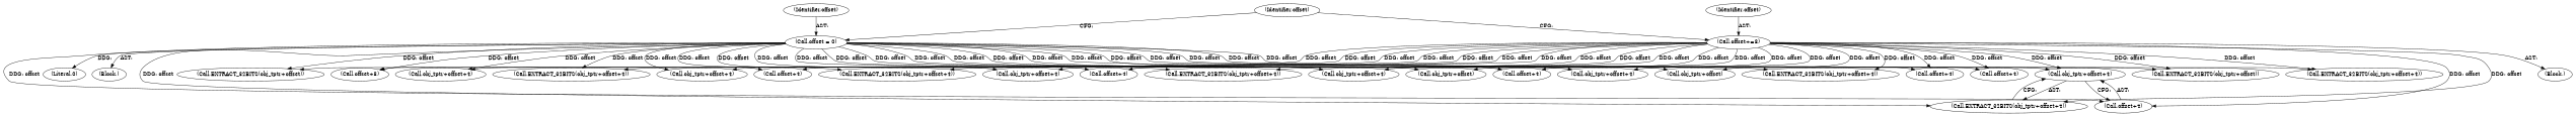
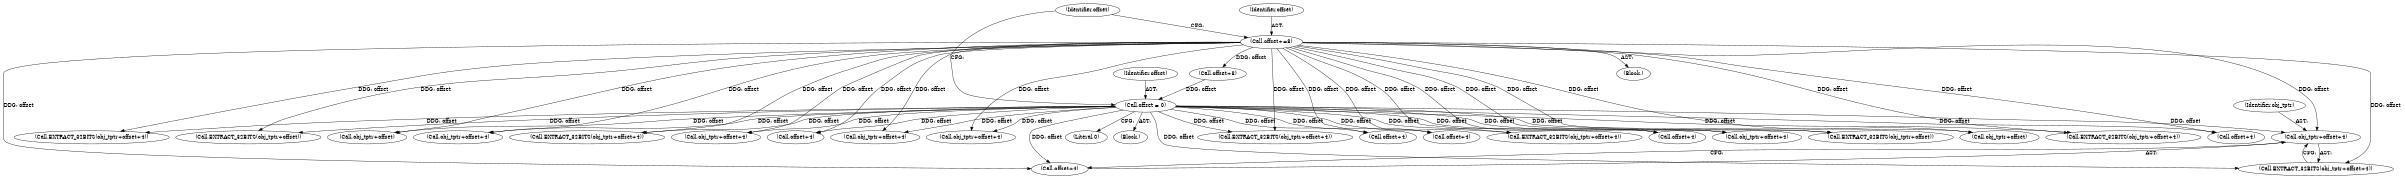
  digraph {
    n1 [label="(Call,obj_tptr+offset+4)"]
    n2 [label="(Call,offset+4)"]
    n3 [label="(Call,EXTRACT_32BITS(obj_tptr+offset+4))"]
    n4 [label="(Call,offset = 0)"]
    n5 [label="(Call,EXTRACT_32BITS(obj_tptr+offset+4))"]
    n6 [label="(Call,obj_tptr+offset+4)"]
    n7 [label="(Call,offset+4)"]
    n8 [label="(Call,offset+4)"]
    n9 [label="(Call,EXTRACT_32BITS(obj_tptr+offset))"]
    n10 [label="(Call,EXTRACT_32BITS(obj_tptr+offset+4))"]
    n11 [label="(Call,EXTRACT_32BITS(obj_tptr+offset+4))"]
    n12 [label="(Call,EXTRACT_32BITS(obj_tptr+offset+4))"]
    n13 [label="(Call,obj_tptr+offset+4)"]
    n14 [label="(Literal,0)"]
    n15 [label="(Call,offset+8)"]
    n16 [label="(Call,obj_tptr+offset+4)"]
    n17 [label="(Call,obj_tptr+offset)"]
    n18 [label="(Call,obj_tptr+offset+4)"]
    n19 [label="(Call,offset+4)"]
    n20 [label="(Call,EXTRACT_32BITS(obj_tptr+offset))"]
    n21 [label="(Call,EXTRACT_32BITS(obj_tptr+offset+4))"]
    n22 [label="(Call,offset+4)"]
    n23 [label="(Call,obj_tptr+offset+4)"]
    n24 [label="(Block,)"]
    n25 [label="(Call,offset+4)"]
    n26 [label="(Call,obj_tptr+offset)"]
    n27 [label="(Call,offset+=8)"]
    n28 [label="(Block,)"]
    n29 [label="(Identifier,offset)"]
    n30 [label="(Identifier,offset)"]
+   n31 [label="(Identifier,obj_tptr)"]
    n32 [label="(Identifier,offset)"]
    n1 -> n2 [label="CFG: "]
    n1 -> n3 [label="AST: "]
    n2 -> n1 [label="AST: "]
    n3 -> n1 [label="CFG: "]
    n4 -> n1 [label="DDG: offset"]
    n4 -> n2 [label="DDG: offset"]
    n4 -> n3 [label="DDG: offset"]
    n4 -> n5 [label="DDG: offset"]
    n4 -> n6 [label="DDG: offset"]
    n4 -> n7 [label="DDG: offset"]
    n4 -> n8 [label="DDG: offset"]
    n4 -> n9 [label="DDG: offset"]
    n4 -> n10 [label="DDG: offset"]
    n4 -> n11 [label="DDG: offset"]
    n4 -> n12 [label="DDG: offset"]
    n4 -> n13 [label="DDG: offset"]
-   n4 -> n14 [label="DDG: "]
-   n4 -> n15 [label="DDG: offset"]
+   n4 -> n14 [label="CFG: "]
+   n15 -> n4 [label="DDG: offset"]
    n4 -> n16 [label="DDG: offset"]
    n4 -> n17 [label="DDG: offset"]
    n4 -> n18 [label="DDG: offset"]
    n4 -> n19 [label="DDG: offset"]
    n4 -> n20 [label="DDG: offset"]
    n4 -> n21 [label="DDG: offset"]
    n4 -> n22 [label="DDG: offset"]
    n4 -> n23 [label="DDG: offset"]
    n4 -> n24 [label="AST: "]
    n4 -> n25 [label="DDG: offset"]
    n4 -> n26 [label="DDG: offset"]
    n27 -> n1 [label="DDG: offset"]
    n27 -> n2 [label="DDG: offset"]
    n27 -> n3 [label="DDG: offset"]
    n27 -> n5 [label="DDG: offset"]
    n27 -> n6 [label="DDG: offset"]
    n27 -> n7 [label="DDG: offset"]
    n27 -> n8 [label="DDG: offset"]
    n27 -> n9 [label="DDG: offset"]
    n27 -> n10 [label="DDG: offset"]
    n27 -> n11 [label="DDG: offset"]
    n27 -> n12 [label="DDG: offset"]
    n27 -> n13 [label="DDG: offset"]
    n27 -> n15 [label="DDG: offset"]
    n27 -> n16 [label="DDG: offset"]
    n27 -> n17 [label="DDG: offset"]
    n27 -> n18 [label="DDG: offset"]
    n27 -> n19 [label="DDG: offset"]
    n27 -> n20 [label="DDG: offset"]
    n27 -> n21 [label="DDG: offset"]
    n27 -> n22 [label="DDG: offset"]
    n27 -> n23 [label="DDG: offset"]
    n27 -> n25 [label="DDG: offset"]
    n27 -> n26 [label="DDG: offset"]
    n27 -> n28 [label="AST: "]
    n29 -> n4 [label="AST: "]
    n30 -> n4 [label="CFG: "]
    n30 -> n27 [label="CFG: "]
+   n31 -> n1 [label="AST: "]
    n32 -> n27 [label="AST: "]
  }
